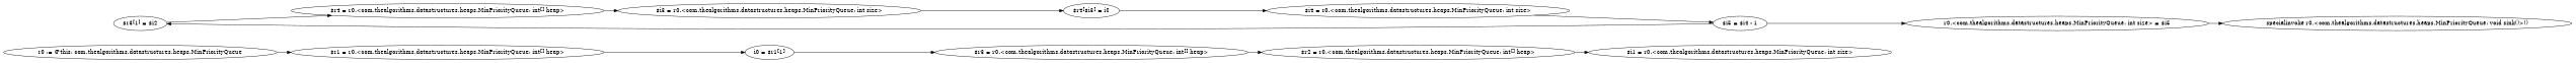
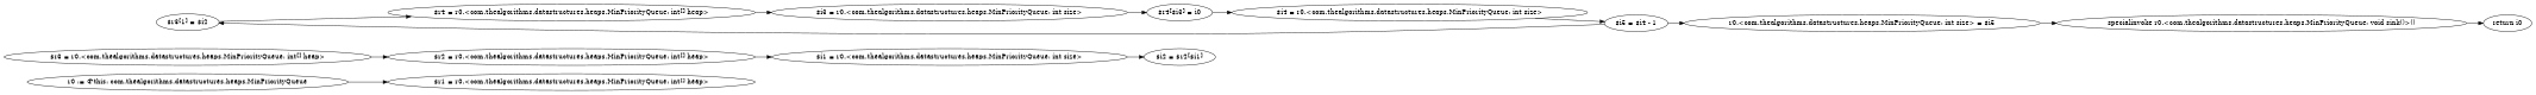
  digraph {
    rankdir=LR
    "r0 := @this: com.thealgorithms.datastructures.heaps.MinPriorityQueue"
    "$r1 = r0.<com.thealgorithms.datastructures.heaps.MinPriorityQueue: int[] heap>"
-   "i0 = $r1[1]"
    "$r3 = r0.<com.thealgorithms.datastructures.heaps.MinPriorityQueue: int[] heap>"
    "$r2 = r0.<com.thealgorithms.datastructures.heaps.MinPriorityQueue: int[] heap>"
    "$i1 = r0.<com.thealgorithms.datastructures.heaps.MinPriorityQueue: int size>"
+   "$i2 = $r2[$i1]"
    "$r3[1] = $i2"
    "$r4 = r0.<com.thealgorithms.datastructures.heaps.MinPriorityQueue: int[] heap>"
    "$i3 = r0.<com.thealgorithms.datastructures.heaps.MinPriorityQueue: int size>"
    "$r4[$i3] = i0"
    "$i4 = r0.<com.thealgorithms.datastructures.heaps.MinPriorityQueue: int size>"
    "$i5 = $i4 - 1"
    "r0.<com.thealgorithms.datastructures.heaps.MinPriorityQueue: int size> = $i5"
    "specialinvoke r0.<com.thealgorithms.datastructures.heaps.MinPriorityQueue: void sink()>()"
+   "return i0"
    "r0 := @this: com.thealgorithms.datastructures.heaps.MinPriorityQueue" -> "$r1 = r0.<com.thealgorithms.datastructures.heaps.MinPriorityQueue: int[] heap>"
-   "$r1 = r0.<com.thealgorithms.datastructures.heaps.MinPriorityQueue: int[] heap>" -> "i0 = $r1[1]"
-   "i0 = $r1[1]" -> "$r3 = r0.<com.thealgorithms.datastructures.heaps.MinPriorityQueue: int[] heap>"
    "$r3 = r0.<com.thealgorithms.datastructures.heaps.MinPriorityQueue: int[] heap>" -> "$r2 = r0.<com.thealgorithms.datastructures.heaps.MinPriorityQueue: int[] heap>"
    "$r2 = r0.<com.thealgorithms.datastructures.heaps.MinPriorityQueue: int[] heap>" -> "$i1 = r0.<com.thealgorithms.datastructures.heaps.MinPriorityQueue: int size>"
+   "$i1 = r0.<com.thealgorithms.datastructures.heaps.MinPriorityQueue: int size>" -> "$i2 = $r2[$i1]"
    "$r3[1] = $i2" -> "$r4 = r0.<com.thealgorithms.datastructures.heaps.MinPriorityQueue: int[] heap>"
    "$r4 = r0.<com.thealgorithms.datastructures.heaps.MinPriorityQueue: int[] heap>" -> "$i3 = r0.<com.thealgorithms.datastructures.heaps.MinPriorityQueue: int size>"
    "$i3 = r0.<com.thealgorithms.datastructures.heaps.MinPriorityQueue: int size>" -> "$r4[$i3] = i0"
    "$r4[$i3] = i0" -> "$i4 = r0.<com.thealgorithms.datastructures.heaps.MinPriorityQueue: int size>"
    "$i4 = r0.<com.thealgorithms.datastructures.heaps.MinPriorityQueue: int size>" -> "$i5 = $i4 - 1"
    "$i5 = $i4 - 1" -> "$r3[1] = $i2"
    "$i5 = $i4 - 1" -> "r0.<com.thealgorithms.datastructures.heaps.MinPriorityQueue: int size> = $i5"
    "r0.<com.thealgorithms.datastructures.heaps.MinPriorityQueue: int size> = $i5" -> "specialinvoke r0.<com.thealgorithms.datastructures.heaps.MinPriorityQueue: void sink()>()"
+   "specialinvoke r0.<com.thealgorithms.datastructures.heaps.MinPriorityQueue: void sink()>()" -> "return i0"
  }
